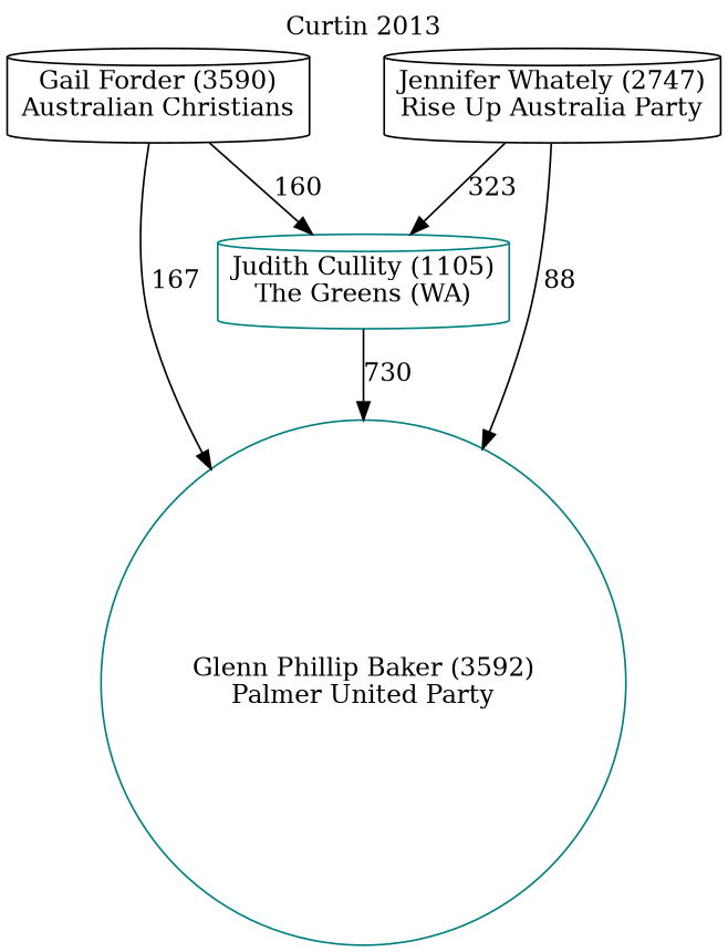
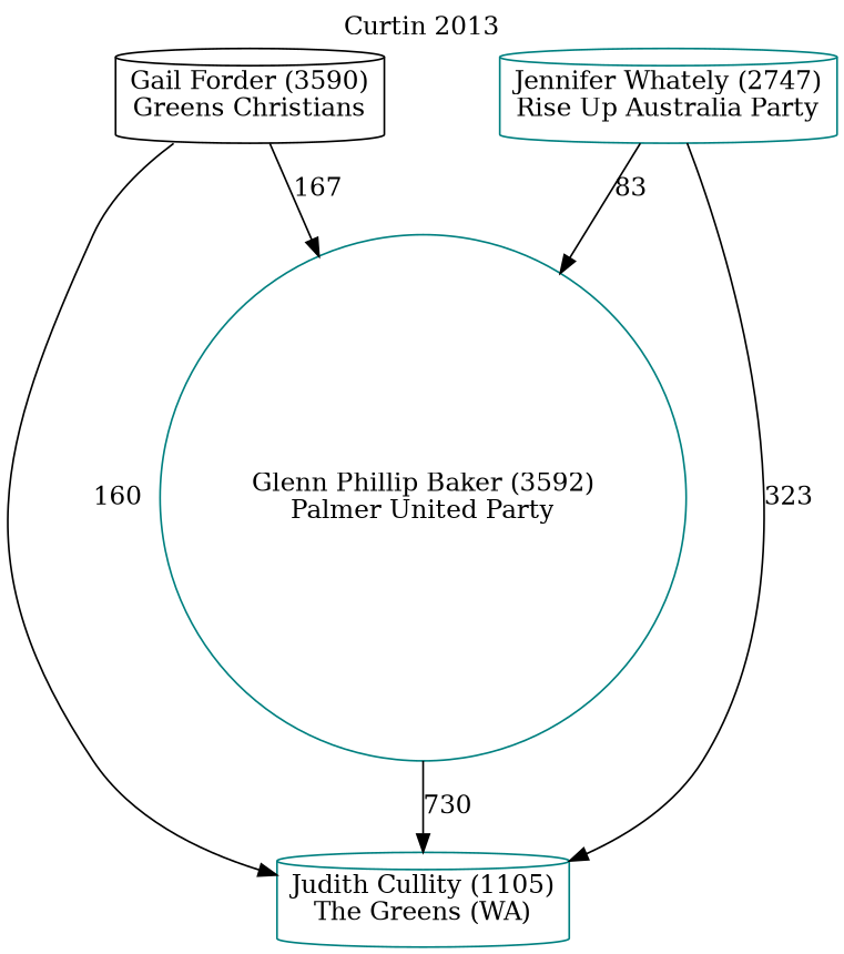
  digraph {
    label="Curtin 2013"
    labelloc=t
    mclimit=10
    node [color=black shape=cylinder]
-   n1 [label="Gail Forder (3590)\nAustralian Christians"]
+   n1 [label="Gail Forder (3590)\nGreens Christians"]
    n2 [color=teal label="Glenn Phillip Baker (3592)\nPalmer United Party" shape=circle]
    n3 [color=teal label="Judith Cullity (1105)\nThe Greens (WA)"]
-   n4 [label="Jennifer Whately (2747)\nRise Up Australia Party"]
+   n4 [color=teal label="Jennifer Whately (2747)\nRise Up Australia Party"]
    n1 -> n2 [label=167]
    n1 -> n3 [label=160]
-   n3 -> n2 [label=730]
-   n4 -> n2 [label=88]
+   n2 -> n3 [label=730]
+   n4 -> n2 [label=83]
    n4 -> n3 [label=323]
  }
